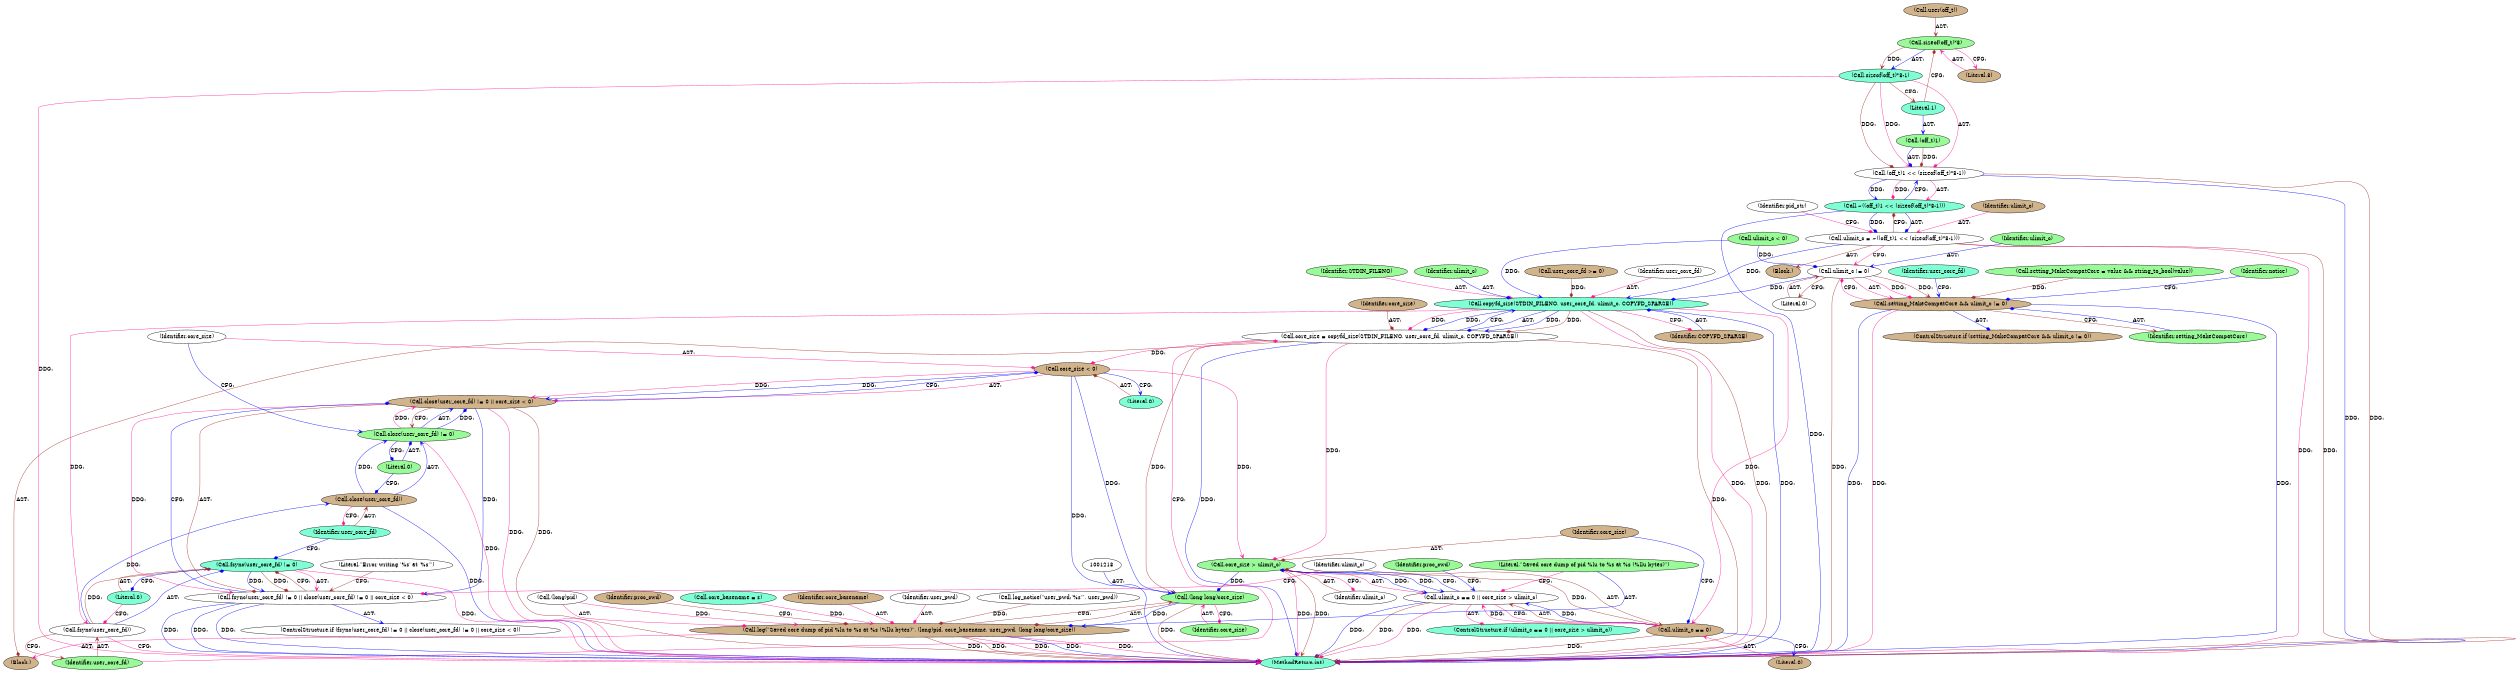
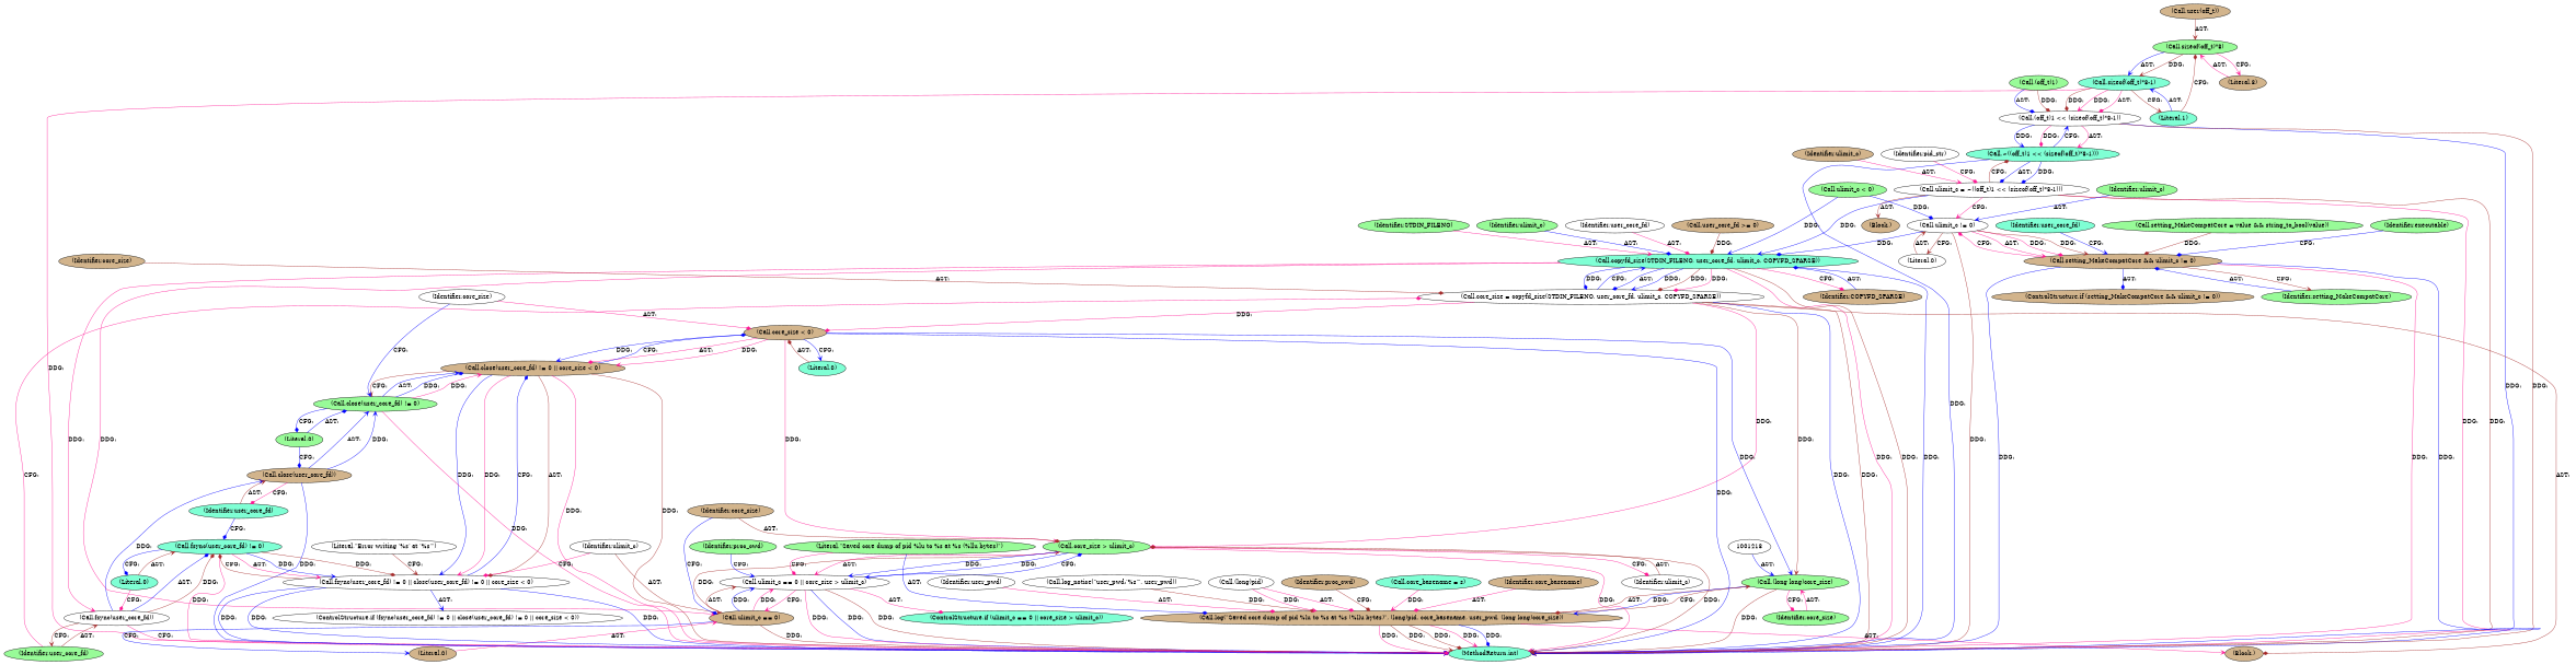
  digraph {
    node [fillcolor=tan style=filled]
    edge [arrowhead=vee color=blue]
    n1 [fillcolor=palegreen label="(Call,sizeof(off_t)*8)"]
    n2 [fillcolor=aquamarine label="(Call,sizeof(off_t)*8-1)"]
    n3 [label="(Literal,8)"]
    n4 [fillcolor=white label="(Call,(off_t)1 << (sizeof(off_t)*8-1))"]
    n5 [fillcolor=aquamarine label="(MethodReturn,int)"]
    n6 [fillcolor=aquamarine label="(Literal,1)"]
    n7 [fillcolor=aquamarine label="(Call,~((off_t)1 << (sizeof(off_t)*8-1)))"]
    n8 [fillcolor=white label="(Call,ulimit_c = ~((off_t)1 << (sizeof(off_t)*8-1)))"]
    n9 [fillcolor=white label="(Call,ulimit_c != 0)"]
    n10 [fillcolor=aquamarine label="(Call,copyfd_size(STDIN_FILENO, user_core_fd, ulimit_c, COPYFD_SPARSE))"]
    n11 [label="(Block,)"]
    n12 [label="(Call,setting_MakeCompatCore && ulimit_c != 0)"]
    n13 [fillcolor=white label="(Literal,0)"]
    n14 [fillcolor=white label="(Call,core_size = copyfd_size(STDIN_FILENO, user_core_fd, ulimit_c, COPYFD_SPARSE))"]
    n15 [fillcolor=white label="(Call,fsync(user_core_fd))"]
    n16 [label="(Call,ulimit_c == 0)"]
    n17 [label="(Identifier,COPYFD_SPARSE)"]
    n18 [label="(ControlStructure,if (setting_MakeCompatCore && ulimit_c != 0))"]
    n19 [fillcolor=palegreen label="(Identifier,setting_MakeCompatCore)"]
    n20 [label="(Call,core_size < 0)"]
    n21 [fillcolor=palegreen label="(Call,core_size > ulimit_c)"]
    n22 [fillcolor=palegreen label="(Call,(long long)core_size)"]
    n23 [label="(Block,)"]
    n24 [fillcolor=aquamarine label="(Call,fsync(user_core_fd) != 0)"]
    n25 [label="(Call,close(user_core_fd))"]
    n26 [fillcolor=palegreen label="(Identifier,user_core_fd)"]
    n27 [fillcolor=white label="(Call,ulimit_c == 0 || core_size > ulimit_c)"]
    n28 [label="(Literal,0)"]
    n29 [label="(Call,close(user_core_fd) != 0 || core_size < 0)"]
    n30 [fillcolor=aquamarine label="(Literal,0)"]
    n31 [fillcolor=white label="(Identifier,ulimit_c)"]
    n32 [label="(Call,log(\"Saved core dump of pid %lu to %s at %s (%llu bytes)\", (long)pid, core_basename, user_pwd, (long long)core_size))"]
    n33 [fillcolor=palegreen label="(Identifier,core_size)"]
    n34 [fillcolor=white label="(Call,fsync(user_core_fd) != 0 || close(user_core_fd) != 0 || core_size < 0)"]
    n35 [fillcolor=palegreen label="(Call,close(user_core_fd) != 0)"]
    n36 [fillcolor=white label="(ControlStructure,if (fsync(user_core_fd) != 0 || close(user_core_fd) != 0 || core_size < 0))"]
    n37 [fillcolor=palegreen label="(Literal,0)"]
    n38 [fillcolor=aquamarine label="(Literal,0)"]
    n39 [fillcolor=aquamarine label="(ControlStructure,if (ulimit_c == 0 || core_size > ulimit_c))"]
    n40 [fillcolor=aquamarine label="(Identifier,user_core_fd)"]
    n41 [fillcolor=aquamarine label="(Call,core_basename = s)"]
    n42 [label="(Identifier,core_basename)"]
    n43 [fillcolor=white label="(Identifier,user_pwd)"]
    n44 [label="(Identifier,core_size)"]
    n45 [fillcolor=palegreen label="(Call,setting_MakeCompatCore = value && string_to_bool(value))"]
    n46 [label="(Identifier,ulimit_c)"]
    n47 [fillcolor=white label="(Identifier,core_size)"]
    n48 [fillcolor=white label="(Identifier,ulimit_c)"]
    n49 [fillcolor=white label="(Call,log_notice(\"user_pwd:'%s'\", user_pwd))"]
    n50 [fillcolor=palegreen label="(Identifier,STDIN_FILENO)"]
    n51 [label="(Call,user(off_t))"]
    n52 [fillcolor=palegreen label="(Literal,\"Saved core dump of pid %lu to %s at %s (%llu bytes)\")"]
-   n53 [fillcolor=palegreen label="(Identifier,notice)"]
+   n53 [fillcolor=palegreen label="(Identifier,executable)"]
    n54 [fillcolor=white label="(Call,(long)pid)"]
    n55 [label="(Identifier,proc_cwd)"]
    n56 [fillcolor=palegreen label="(Identifier,ulimit_c)"]
    n57 [fillcolor=white label="(Identifier,pid_str)"]
    n58 [fillcolor=aquamarine label="(Identifier,user_core_fd)"]
    n59 [fillcolor=palegreen label="(Identifier,ulimit_c)"]
    n60 [fillcolor=white label="(Literal,\"Error writing '%s' at '%s'\")"]
    n61 [label="(Identifier,core_size)"]
    n62 [fillcolor=palegreen label="(Identifier,proc_cwd)"]
    n63 [fillcolor=palegreen label="(Call,ulimit_c < 0)"]
    n64 [label="(Call,user_core_fd >= 0)"]
    n65 [fillcolor=palegreen label="(Call,(off_t)1)"]
    n66 [fillcolor=white label="(Identifier,user_core_fd)"]
    1001218 [fillcolor=white]
    n1 -> n2 [label="AST: "]
    n1 -> n2 [color=brown label="DDG: "]
    n1 -> n3 [color=deeppink label="CFG: "]
    n2 -> n4 [arrowhead=diamond color=deeppink label="AST: "]
    n2 -> n4 [arrowhead=diamond color=brown label="DDG: "]
    n2 -> n4 [color=deeppink label="DDG: "]
    n2 -> n5 [arrowhead=diamond color=deeppink label="DDG: "]
    n2 -> n6 [color=brown label="CFG: "]
    n3 -> n1 [color=deeppink label="AST: "]
    n4 -> n5 [label="DDG: "]
    n4 -> n5 [color=brown label="DDG: "]
    n4 -> n7 [color=deeppink label="AST: "]
    n4 -> n7 [label="DDG: "]
    n4 -> n7 [arrowhead=diamond color=deeppink label="DDG: "]
    n6 -> n1 [arrowhead=diamond color=brown label="CFG: "]
-   n6 -> n65 [label="AST: "]
+   n6 -> n2 [label="AST: "]
    n7 -> n4 [label="CFG: "]
    n7 -> n5 [label="DDG: "]
    n7 -> n8 [arrowhead=diamond label="AST: "]
    n7 -> n8 [arrowhead=diamond label="DDG: "]
    n8 -> n5 [color=deeppink label="DDG: "]
    n8 -> n5 [arrowhead=diamond color=brown label="DDG: "]
    n8 -> n7 [arrowhead=diamond color=brown label="CFG: "]
    n8 -> n9 [color=deeppink label="CFG: "]
    n8 -> n10 [label="DDG: "]
    n8 -> n11 [color=brown label="AST: "]
    n9 -> n5 [arrowhead=diamond color=brown label="DDG: "]
    n9 -> n10 [arrowhead=diamond label="DDG: "]
    n9 -> n12 [color=deeppink label="AST: "]
    n9 -> n12 [arrowhead=diamond color=deeppink label="DDG: "]
    n9 -> n12 [color=brown label="DDG: "]
    n9 -> n13 [color=brown label="CFG: "]
    n10 -> n5 [arrowhead=diamond color=deeppink label="DDG: "]
    n10 -> n5 [arrowhead=diamond color=brown label="DDG: "]
    n10 -> n5 [label="DDG: "]
    n10 -> n14 [arrowhead=diamond label="AST: "]
    n10 -> n14 [label="DDG: "]
    n10 -> n14 [arrowhead=diamond color=brown label="DDG: "]
    n10 -> n14 [arrowhead=diamond color=deeppink label="DDG: "]
    n10 -> n14 [arrowhead=diamond label="DDG: "]
    n10 -> n15 [color=deeppink label="DDG: "]
    n10 -> n16 [color=deeppink label="DDG: "]
    n10 -> n17 [arrowhead=diamond color=deeppink label="CFG: "]
    n12 -> n5 [arrowhead=diamond label="DDG: "]
    n12 -> n5 [arrowhead=diamond color=deeppink label="DDG: "]
    n12 -> n5 [label="DDG: "]
    n12 -> n9 [arrowhead=diamond color=deeppink label="CFG: "]
    n12 -> n18 [arrowhead=diamond label="AST: "]
    n12 -> n19 [color=brown label="CFG: "]
    n13 -> n9 [color=brown label="AST: "]
    n14 -> n5 [color=brown label="DDG: "]
    n14 -> n5 [arrowhead=diamond label="DDG: "]
    n14 -> n10 [label="CFG: "]
    n14 -> n20 [arrowhead=diamond color=deeppink label="DDG: "]
    n14 -> n21 [arrowhead=diamond color=deeppink label="DDG: "]
    n14 -> n22 [color=brown label="DDG: "]
    n14 -> n23 [arrowhead=diamond color=brown label="AST: "]
    n15 -> n5 [color=deeppink label="CFG: "]
    n15 -> n24 [arrowhead=diamond label="AST: "]
    n15 -> n24 [arrowhead=diamond color=brown label="DDG: "]
    n15 -> n25 [label="DDG: "]
    n15 -> n26 [color=brown label="CFG: "]
    n16 -> n5 [color=brown label="DDG: "]
    n16 -> n21 [color=brown label="DDG: "]
    n16 -> n27 [color=brown label="AST: "]
    n16 -> n27 [label="DDG: "]
    n16 -> n27 [color=deeppink label="DDG: "]
    n16 -> n28 [label="CFG: "]
    n17 -> n10 [arrowhead=diamond label="AST: "]
    n19 -> n12 [arrowhead=diamond label="AST: "]
    n20 -> n5 [label="DDG: "]
    n20 -> n21 [color=deeppink label="DDG: "]
    n20 -> n22 [label="DDG: "]
    n20 -> n29 [arrowhead=diamond color=deeppink label="AST: "]
    n20 -> n29 [color=deeppink label="DDG: "]
    n20 -> n29 [label="DDG: "]
    n20 -> n30 [label="CFG: "]
    n21 -> n5 [color=deeppink label="DDG: "]
    n21 -> n5 [color=brown label="DDG: "]
-   n21 -> n22 [arrowhead=diamond label="DDG: "]
    n21 -> n27 [color=deeppink label="AST: "]
    n21 -> n27 [label="DDG: "]
    n21 -> n27 [label="DDG: "]
    n21 -> n31 [arrowhead=diamond color=deeppink label="CFG: "]
    n22 -> n5 [color=brown label="DDG: "]
    n22 -> n32 [arrowhead=diamond color=brown label="AST: "]
    n22 -> n32 [label="DDG: "]
    n22 -> n33 [arrowhead=diamond color=deeppink label="CFG: "]
    n24 -> n5 [color=deeppink label="DDG: "]
    n24 -> n34 [color=deeppink label="AST: "]
    n24 -> n34 [label="DDG: "]
    n24 -> n34 [arrowhead=diamond color=brown label="DDG: "]
    n24 -> n38 [arrowhead=diamond label="CFG: "]
    n25 -> n5 [arrowhead=diamond label="DDG: "]
    n25 -> n35 [label="AST: "]
    n25 -> n35 [label="DDG: "]
    n25 -> n40 [arrowhead=diamond color=deeppink label="CFG: "]
    n26 -> n14 [arrowhead=diamond color=deeppink label="CFG: "]
    n26 -> n15 [color=brown label="AST: "]
    n27 -> n5 [arrowhead=diamond label="DDG: "]
    n27 -> n5 [arrowhead=diamond color=brown label="DDG: "]
    n27 -> n5 [arrowhead=diamond color=deeppink label="DDG: "]
    n27 -> n16 [color=deeppink label="CFG: "]
    n27 -> n21 [arrowhead=diamond label="CFG: "]
    n27 -> n39 [arrowhead=diamond color=deeppink label="AST: "]
    n28 -> n16 [color=deeppink label="AST: "]
    n29 -> n5 [arrowhead=diamond color=deeppink label="DDG: "]
    n29 -> n5 [arrowhead=diamond color=brown label="DDG: "]
    n29 -> n20 [arrowhead=diamond label="CFG: "]
    n29 -> n34 [arrowhead=diamond color=brown label="AST: "]
    n29 -> n34 [label="DDG: "]
    n29 -> n34 [color=deeppink label="DDG: "]
    n29 -> n35 [color=brown label="CFG: "]
    n30 -> n20 [arrowhead=diamond color=brown label="AST: "]
    n31 -> n21 [arrowhead=diamond color=brown label="AST: "]
    n32 -> n5 [color=deeppink label="DDG: "]
    n32 -> n5 [arrowhead=diamond label="DDG: "]
    n32 -> n5 [color=deeppink label="DDG: "]
    n32 -> n5 [color=brown label="DDG: "]
    n32 -> n5 [arrowhead=diamond color=brown label="DDG: "]
    n32 -> n22 [color=brown label="CFG: "]
    n32 -> n23 [color=deeppink label="AST: "]
    n33 -> n22 [color=deeppink label="AST: "]
    n34 -> n5 [label="DDG: "]
    n34 -> n5 [label="DDG: "]
    n34 -> n5 [arrowhead=diamond label="DDG: "]
    n34 -> n24 [arrowhead=diamond color=brown label="CFG: "]
    n34 -> n29 [arrowhead=diamond label="CFG: "]
    n34 -> n36 [label="AST: "]
    n35 -> n5 [arrowhead=diamond color=deeppink label="DDG: "]
    n35 -> n29 [label="AST: "]
    n35 -> n29 [arrowhead=diamond label="DDG: "]
    n35 -> n29 [color=deeppink label="DDG: "]
    n35 -> n37 [arrowhead=diamond label="CFG: "]
    n37 -> n25 [arrowhead=diamond label="CFG: "]
    n37 -> n35 [arrowhead=diamond label="AST: "]
    n38 -> n15 [arrowhead=diamond color=deeppink label="CFG: "]
    n38 -> n24 [color=brown label="AST: "]
    n40 -> n24 [arrowhead=diamond label="CFG: "]
    n40 -> n25 [color=brown label="AST: "]
    n41 -> n32 [color=deeppink label="DDG: "]
    n42 -> n32 [arrowhead=diamond color=deeppink label="AST: "]
    n43 -> n32 [arrowhead=diamond color=deeppink label="AST: "]
    n44 -> n14 [arrowhead=diamond color=brown label="AST: "]
    n45 -> n12 [arrowhead=diamond color=brown label="DDG: "]
    n46 -> n8 [color=deeppink label="AST: "]
    n47 -> n20 [arrowhead=diamond color=deeppink label="AST: "]
    n47 -> n35 [label="CFG: "]
    n48 -> n16 [color=brown label="AST: "]
    n48 -> n34 [arrowhead=diamond color=deeppink label="CFG: "]
    n49 -> n32 [arrowhead=diamond color=brown label="DDG: "]
    n50 -> n10 [color=deeppink label="AST: "]
    n51 -> n1 [color=brown label="AST: "]
    n52 -> n27 [arrowhead=diamond color=deeppink label="CFG: "]
    n52 -> n32 [arrowhead=diamond label="AST: "]
    n53 -> n12 [arrowhead=diamond label="CFG: "]
    n54 -> n32 [arrowhead=diamond color=deeppink label="AST: "]
    n54 -> n32 [color=deeppink label="DDG: "]
    n55 -> n32 [arrowhead=diamond color=brown label="CFG: "]
    n56 -> n9 [label="AST: "]
    n57 -> n8 [arrowhead=diamond color=deeppink label="CFG: "]
    n58 -> n12 [label="CFG: "]
    n59 -> n10 [arrowhead=diamond label="AST: "]
    n60 -> n34 [color=brown label="CFG: "]
    n61 -> n16 [arrowhead=diamond label="CFG: "]
    n61 -> n21 [arrowhead=diamond color=brown label="AST: "]
    n62 -> n27 [label="CFG: "]
    n63 -> n9 [arrowhead=diamond label="DDG: "]
    n63 -> n10 [label="DDG: "]
    n64 -> n10 [arrowhead=diamond color=brown label="DDG: "]
    n65 -> n4 [arrowhead=diamond label="AST: "]
    n65 -> n4 [arrowhead=diamond color=brown label="DDG: "]
    n66 -> n10 [arrowhead=diamond color=deeppink label="AST: "]
    1001218 -> n22 [label="AST: "]
  }
